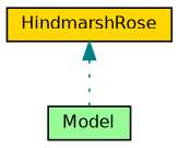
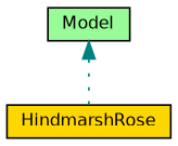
  digraph {
    node [color=black fontname=Helvetica fontsize=10 shape=record style=filled]
    n1 [fillcolor=gold fontcolor=black height=0.2 label=HindmarshRose width=0.4]
    n2 [fillcolor=palegreen height=0.2 label=Model width=0.4]
-   n1 -> n2 [color=teal dir=back fontname=Helvetica fontsize=10 labelfontname=Helvetica labelfontsize=10 style=dotted]
+   n2 -> n1 [color=teal dir=back fontname=Helvetica fontsize=10 labelfontname=Helvetica labelfontsize=10 style=dotted]
  }
